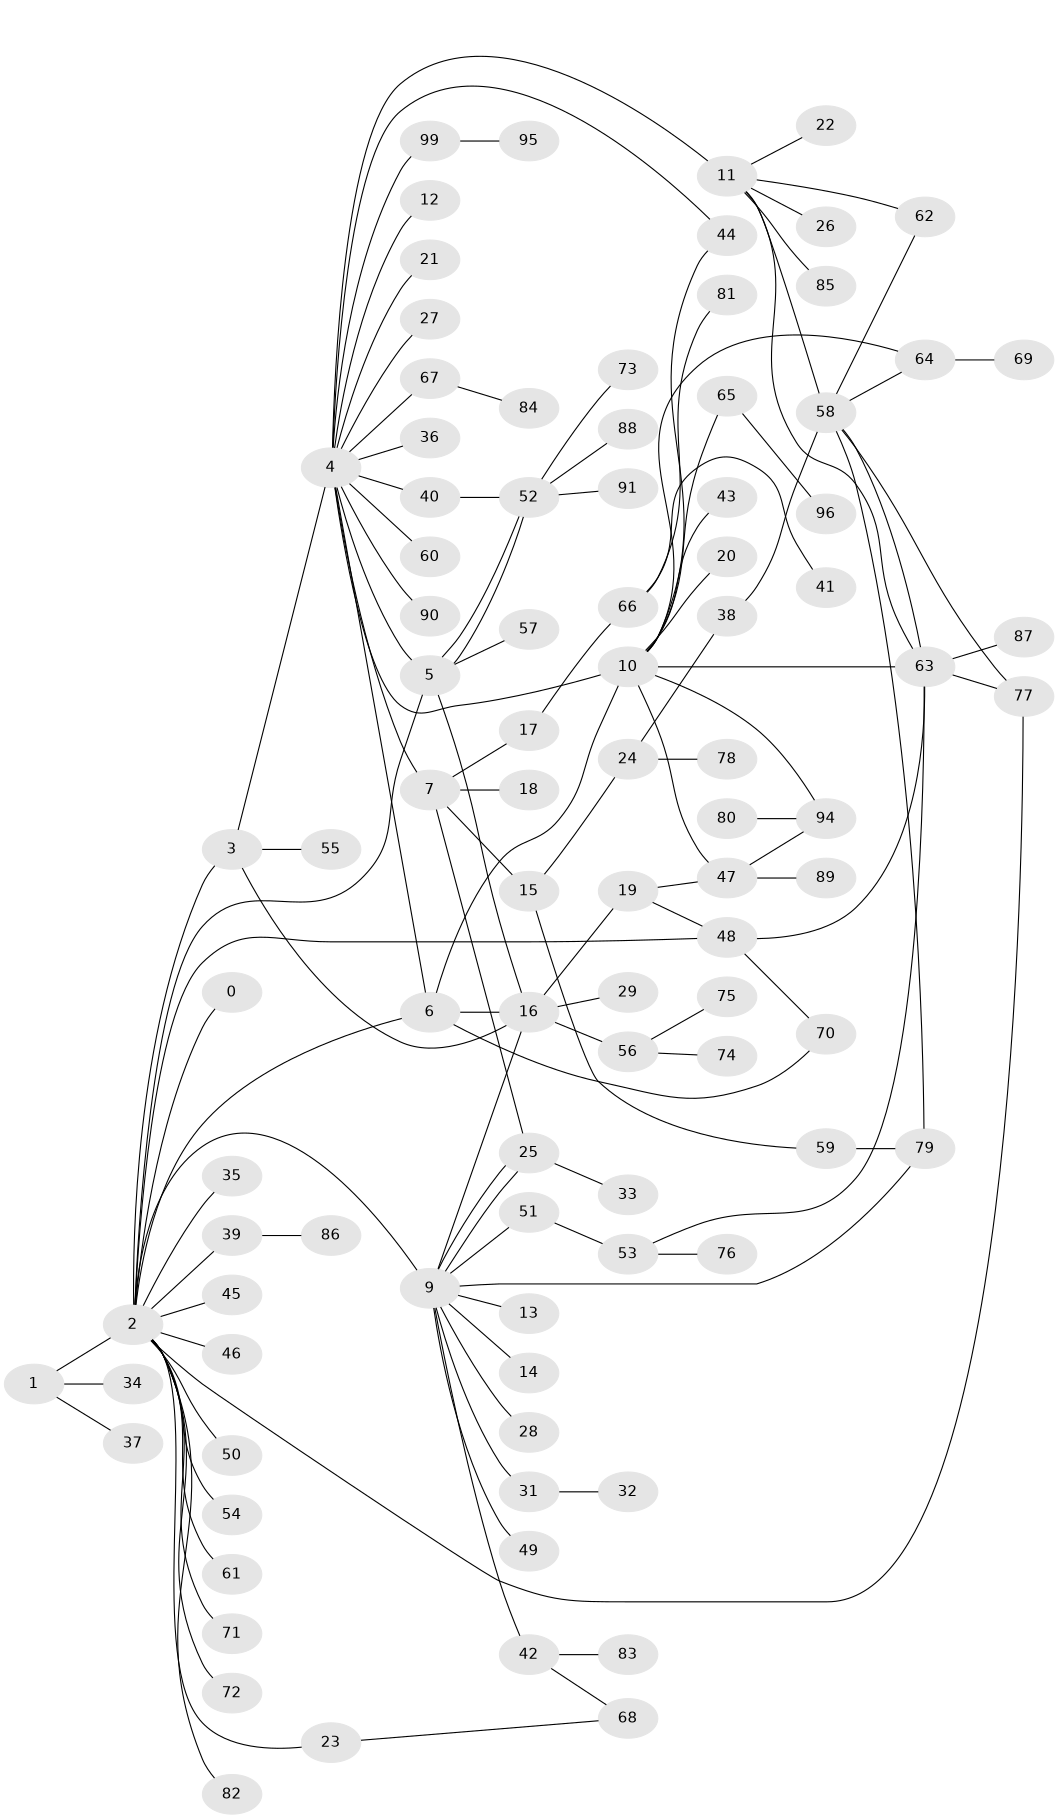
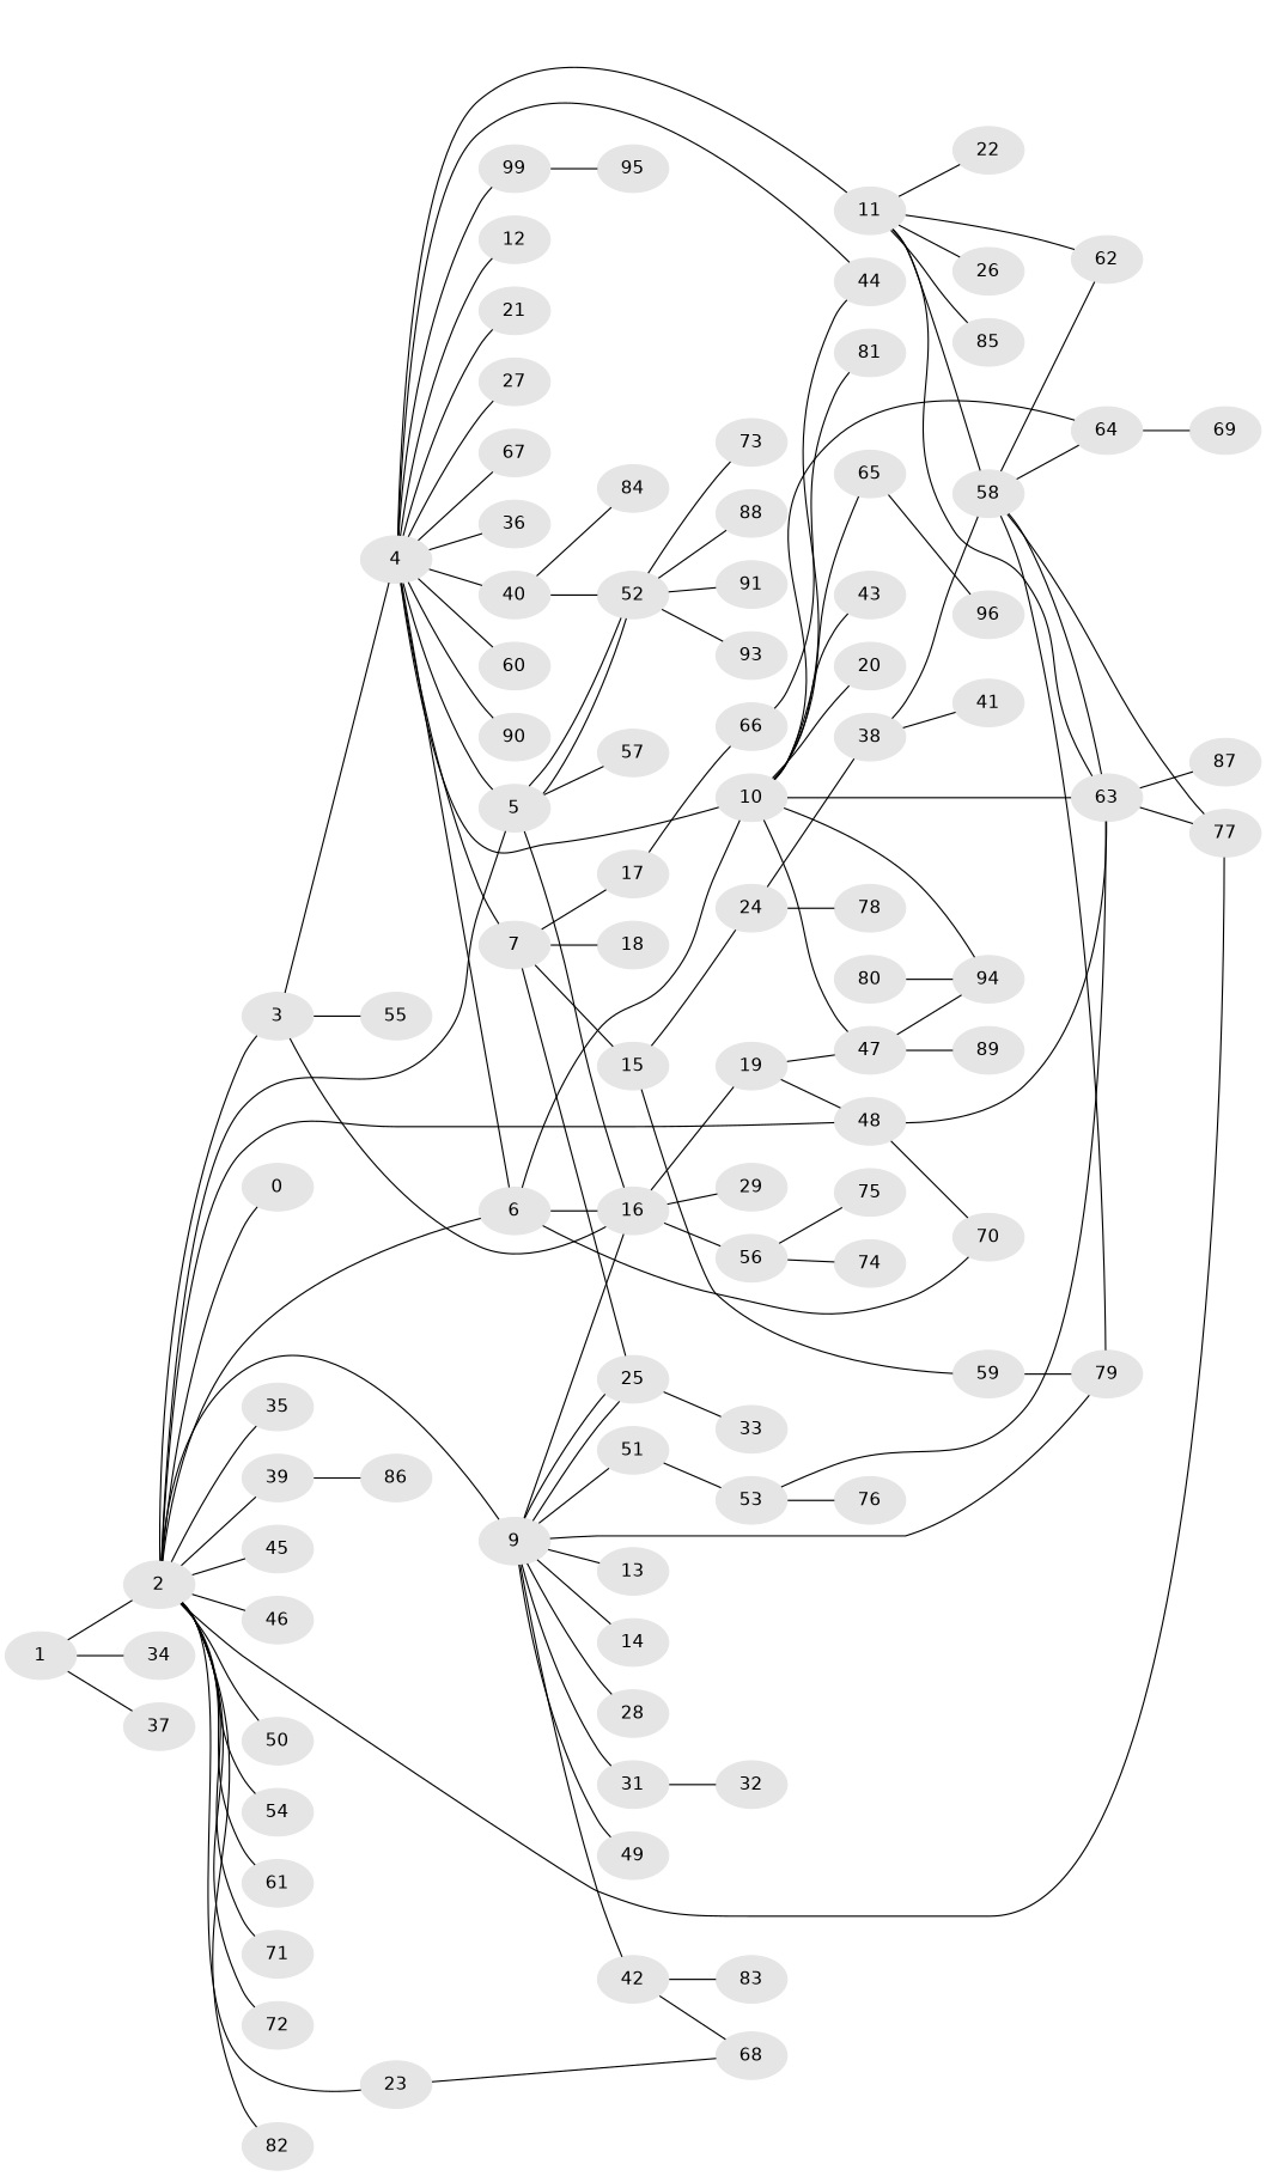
  graph {
    fontname="DejaVu Sans"
    rankdir=LR
    node [color=gray90 fontname="DejaVu Sans" style=filled]
    edge [fontname="DejaVu Sans"]
    1
    2
    34
    37
    3
    5
    6
    n8 [label=0]
    9
    23
    35
    39
    45
    46
    48
    50
    54
    61
    71
    72
    77
    82
    4
    16
    55
    7
    10
    11
    12
    21
    27
    36
    40
    44
    60
    67
    90
    n38 [label=99]
    52
    57
    70
    25
    13
    14
    28
    31
    42
    49
    51
    79
    68
    86
    63
    19
    29
    56
    15
    17
    18
    20
    43
    47
    64
    65
    94
    22
    26
    58
    62
    85
    84
    95
    73
    88
    91
+   93
    80
    24
    59
    66
    33
    32
    83
    53
    89
    87
    69
    96
    38
    78
    74
    75
    81
    41
    76
    1 -- 2
    1 -- 34
    1 -- 37
    2 -- 3
    2 -- 5
    2 -- 6
    2 -- n8
    2 -- 9
    2 -- 23
    2 -- 35
    2 -- 39
    2 -- 45
    2 -- 46
    2 -- 48
    2 -- 50
    2 -- 54
    2 -- 61
    2 -- 71
    2 -- 72
    2 -- 77
    2 -- 82
    3 -- 4
    3 -- 16
    3 -- 55
    5 -- 16
    5 -- 52
    5 -- 52
    5 -- 57
    6 -- 16
    6 -- 10
    6 -- 70
    9 -- 16
    9 -- 25
    9 -- 25
    9 -- 13
    9 -- 14
    9 -- 28
    9 -- 31
    9 -- 42
    9 -- 49
    9 -- 51
    9 -- 79
    23 -- 68
    39 -- 86
    48 -- 70
    48 -- 63
    4 -- 5
    4 -- 6
    4 -- 7
    4 -- 10
    4 -- 11
    4 -- 12
    4 -- 21
    4 -- 27
    4 -- 36
    4 -- 40
    4 -- 44
    4 -- 60
    4 -- 67
    4 -- 90
    4 -- n38
    16 -- 19
    16 -- 29
    16 -- 56
    7 -- 25
    7 -- 15
    7 -- 17
    7 -- 18
    10 -- 44
    10 -- 63
    10 -- 20
    10 -- 43
    10 -- 47
    10 -- 64
    10 -- 65
    10 -- 94
    11 -- 63
    11 -- 22
    11 -- 26
    11 -- 58
    11 -- 62
    11 -- 85
    40 -- 52
-   67 -- 84
+   40 -- 84
    n38 -- 95
    52 -- 73
    52 -- 88
    52 -- 91
+   52 -- 93
    25 -- 33
    31 -- 32
    42 -- 68
    42 -- 83
    51 -- 53
    63 -- 77
    63 -- 87
    19 -- 48
    19 -- 47
    56 -- 74
    56 -- 75
    15 -- 24
    15 -- 59
    17 -- 66
    47 -- 94
    47 -- 89
    64 -- 69
    65 -- 96
    58 -- 77
    58 -- 79
    58 -- 63
    58 -- 64
    58 -- 62
    80 -- 94
    24 -- 38
    24 -- 78
    59 -- 79
    66 -- 81
    53 -- 63
    53 -- 76
    38 -- 58
-   66 -- 41
+   38 -- 41
  }
